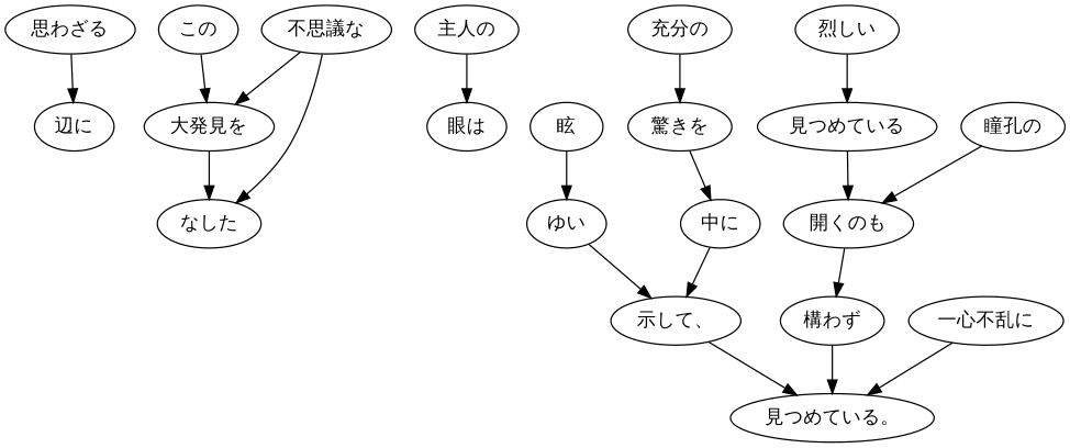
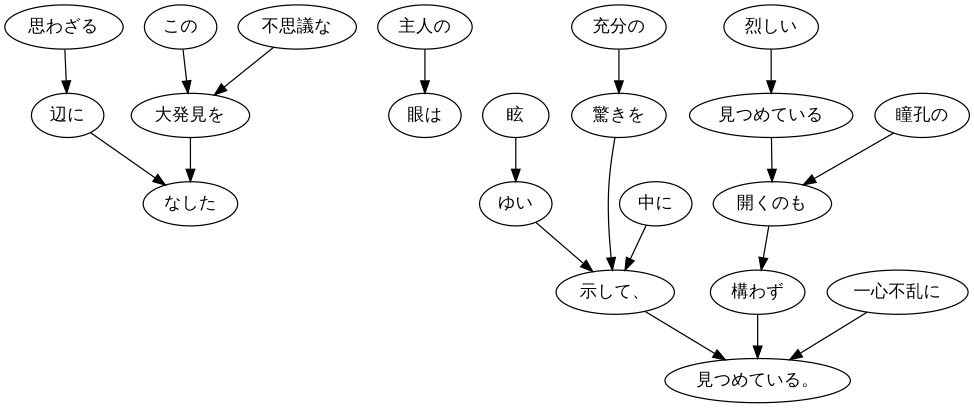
  digraph {
    n1 [label="思わざる"]
    n2 [label="辺に"]
    n3 [label="なした"]
    n4 [label="この"]
    n5 [label="大発見を"]
    n6 [label="不思議な"]
    n7 [label="主人の"]
    n8 [label="眼は"]
    n9 [label="見つめている。"]
    n10 [label="眩"]
    n11 [label="ゆい"]
    n12 [label="示して、"]
    n13 [label="中に"]
    n14 [label="充分の"]
    n15 [label="驚きを"]
    n16 [label="烈しい"]
    n17 [label="見つめている"]
    n18 [label="開くのも"]
    n19 [label="構わず"]
    n20 [label="瞳孔の"]
    n21 [label="一心不乱に"]
    n1 -> n2
-   n6 -> n3
+   n2 -> n3
    n4 -> n5
    n5 -> n3
    n6 -> n5
    n7 -> n8
    n10 -> n11
    n11 -> n12
    n12 -> n9
    n13 -> n12
    n14 -> n15
-   n15 -> n13
+   n15 -> n12
    n16 -> n17
    n17 -> n18
    n18 -> n19
    n19 -> n9
    n20 -> n18
    n21 -> n9
  }
